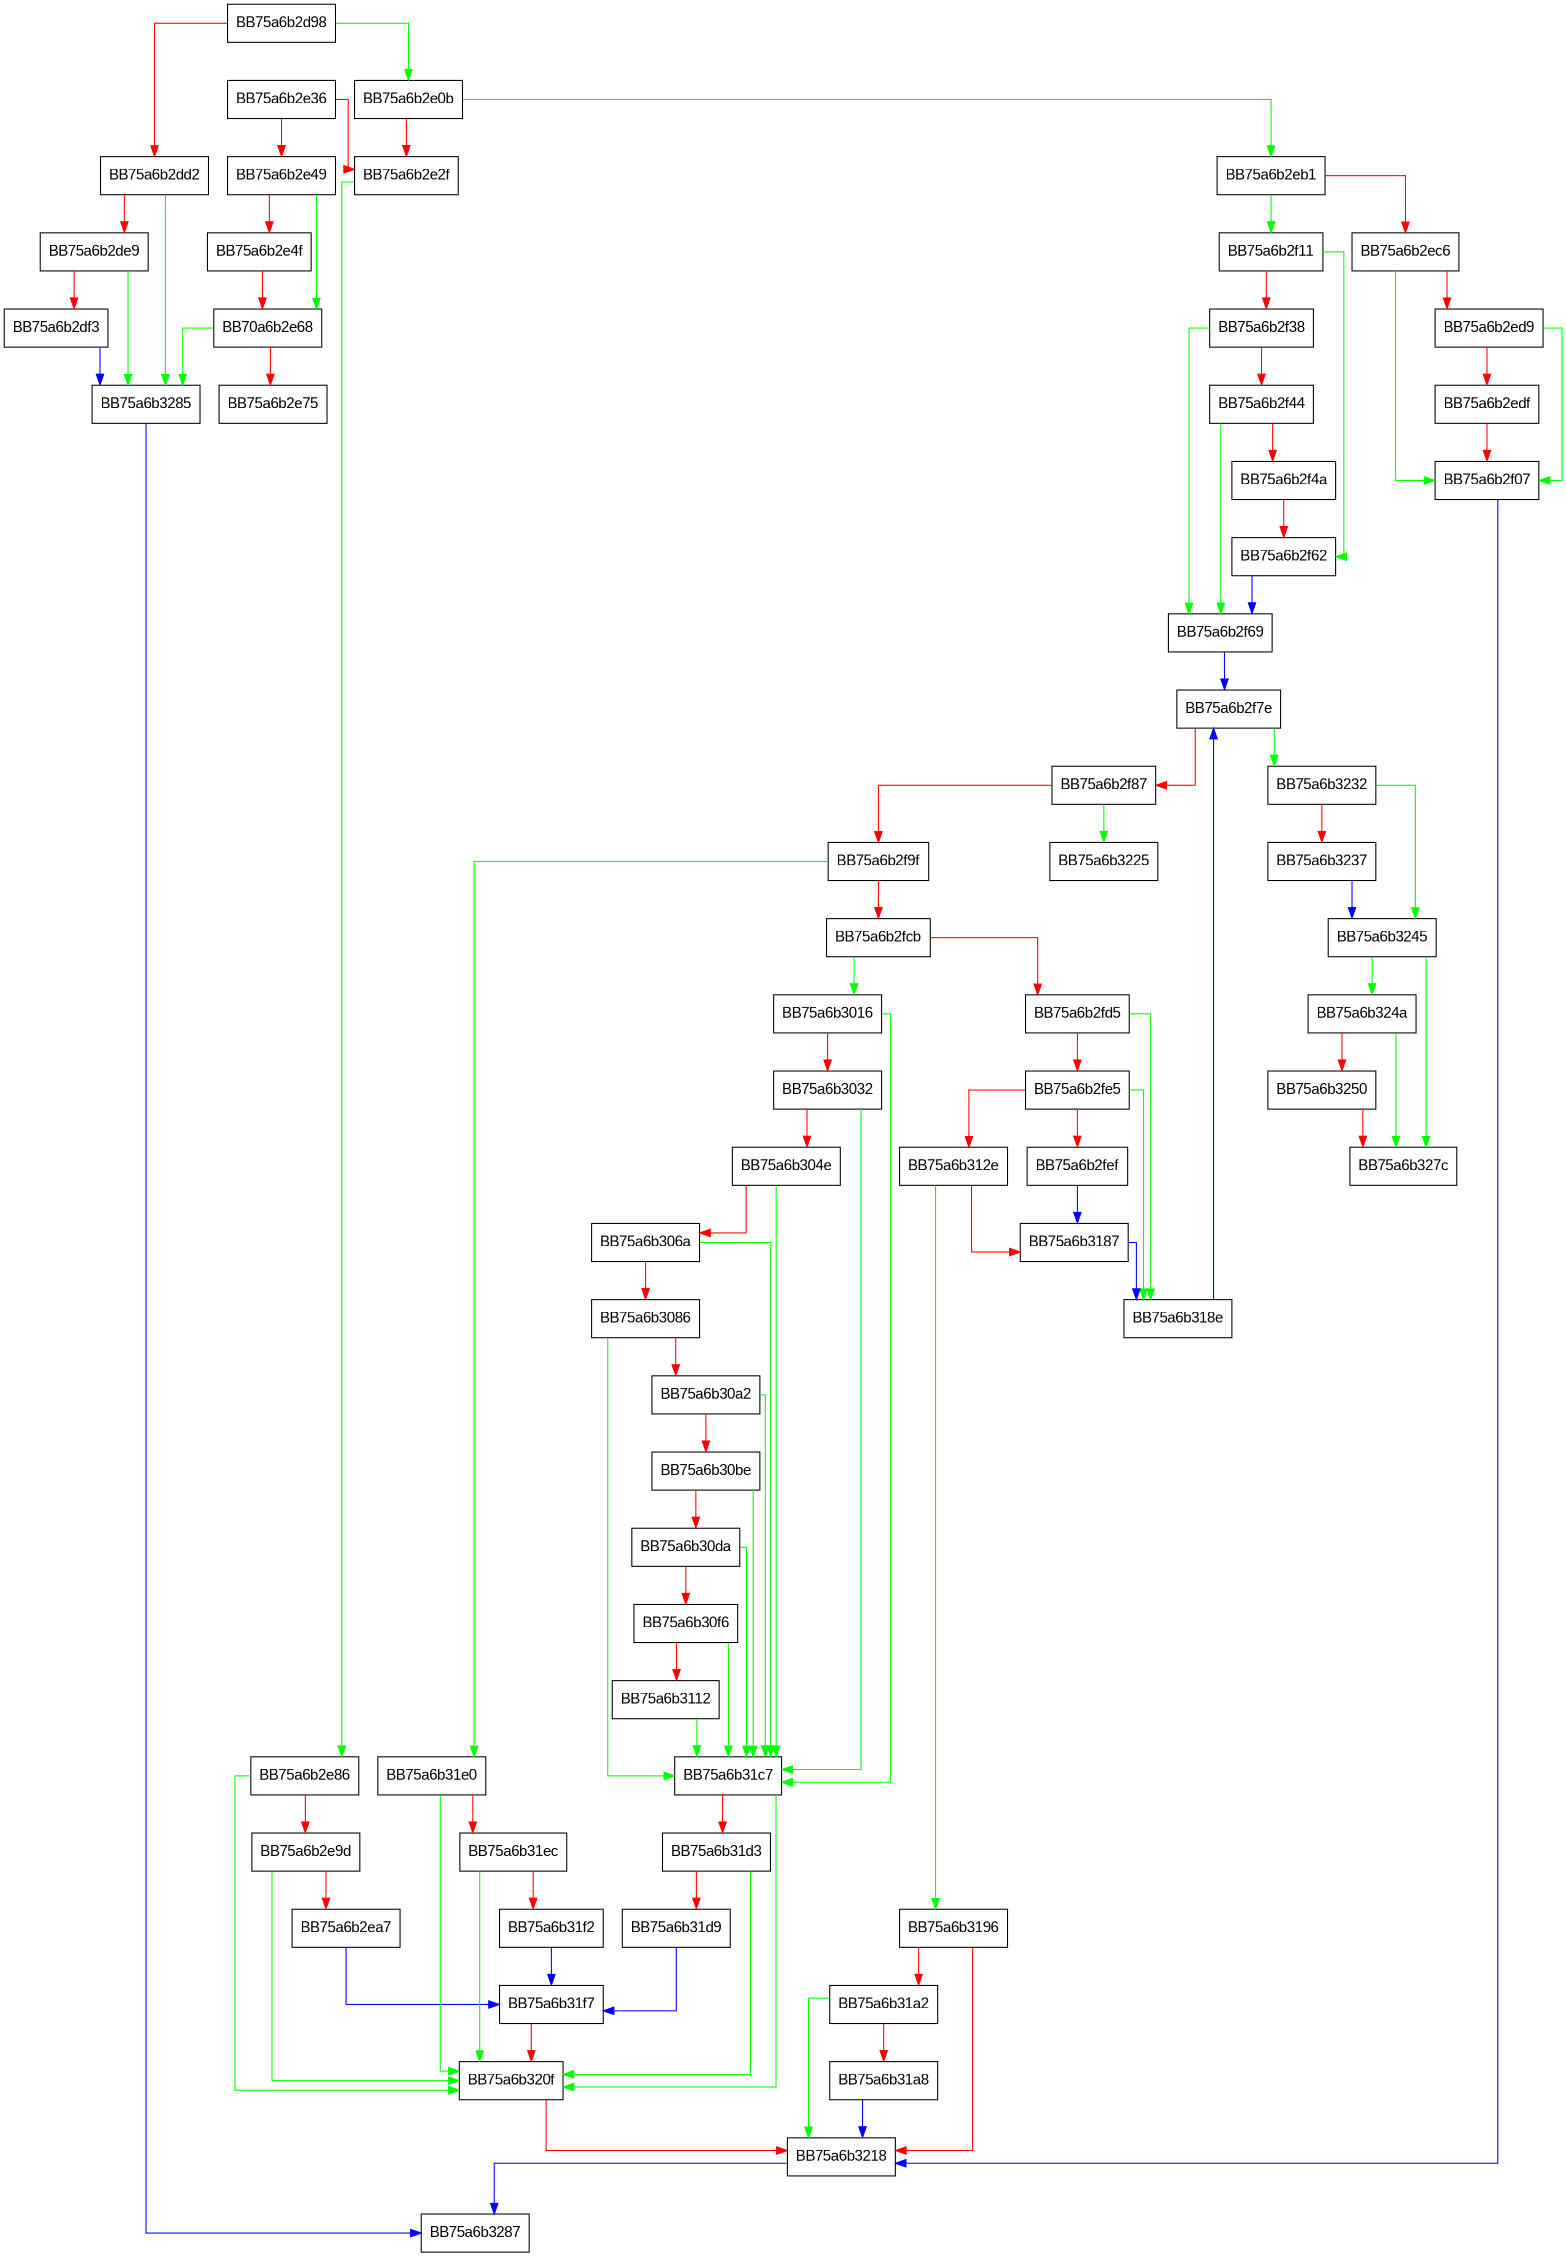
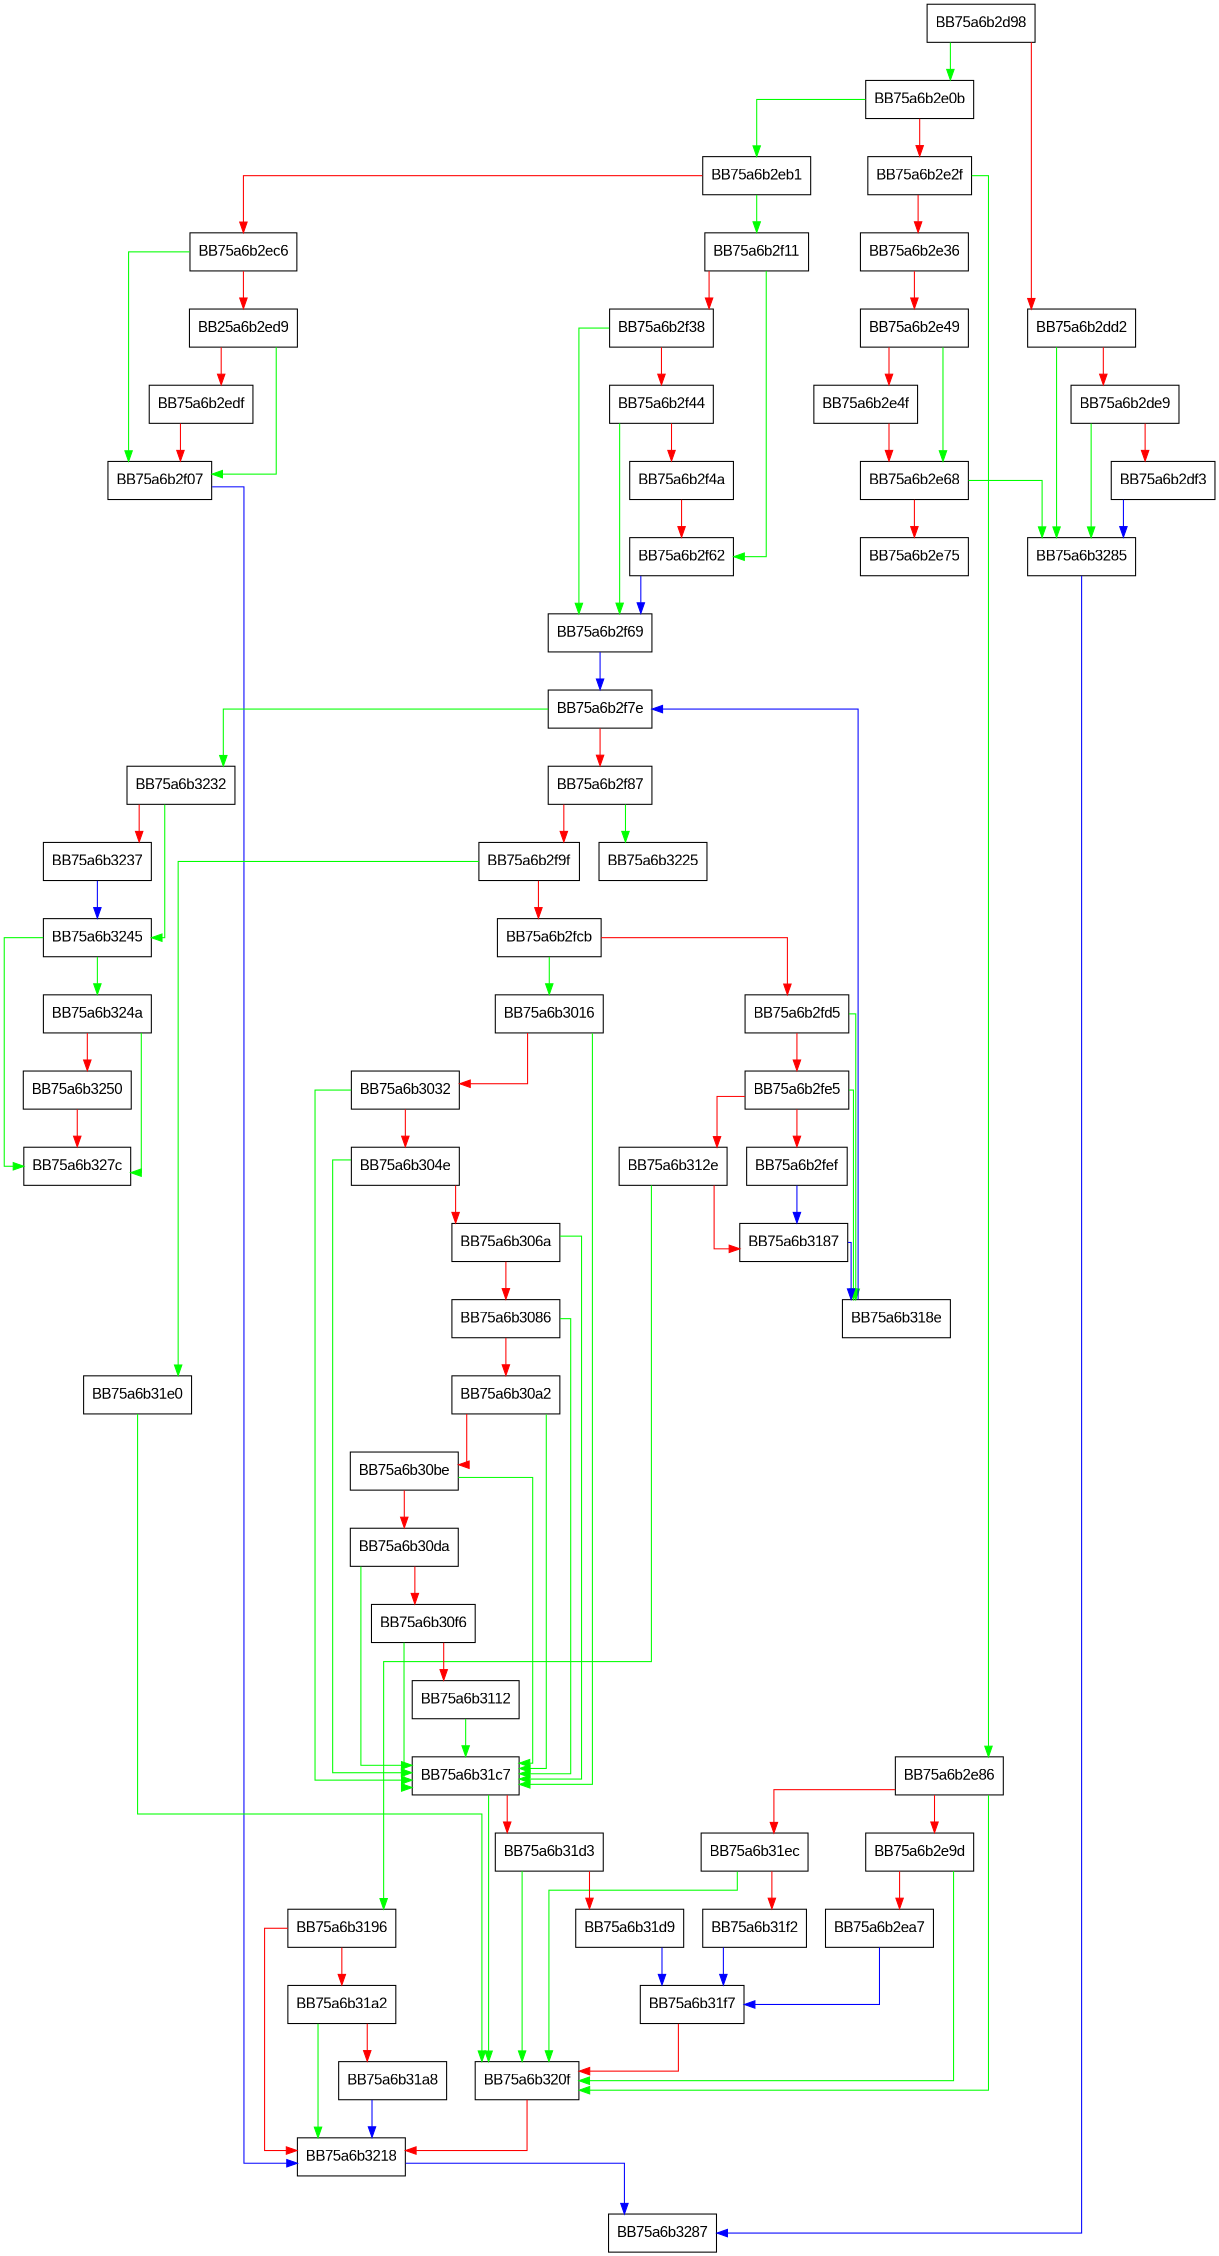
  digraph {
    fontname="Liberation Sans"
    splines=ortho
    node [fontname="Liberation Sans" shape=box]
    edge [color=red fontname="Liberation Sans"]
    BB75a6b2d98
    BB75a6b2e0b
    BB75a6b2dd2
    BB75a6b2eb1
    BB75a6b2e2f
    BB75a6b3285
    BB75a6b2de9
    BB75a6b2f11
    BB75a6b2ec6
    BB75a6b2e86
    BB75a6b2e36
    BB75a6b3287
    BB75a6b2df3
    BB75a6b2f62
    BB75a6b2f38
    BB75a6b2f07
-   BB75a6b2ed9
+   BB75a6b2ed9 [label=BB25a6b2ed9]
    BB75a6b320f
    BB75a6b2e9d
    BB75a6b2e49
    BB75a6b3218
    BB75a6b2ea7
-   BB75a6b2e68 [label=BB70a6b2e68]
+   BB75a6b2e68
    BB75a6b2e75
    BB75a6b2e4f
    BB75a6b31f7
    BB75a6b2f69
    BB75a6b2f44
    BB75a6b2edf
    BB75a6b2f7e
    BB75a6b2f4a
    BB75a6b3232
    BB75a6b2f87
    BB75a6b3245
    BB75a6b3237
    BB75a6b3225
    BB75a6b2f9f
    BB75a6b327c
    BB75a6b324a
    BB75a6b31e0
    BB75a6b2fcb
    BB75a6b31ec
    BB75a6b3016
    BB75a6b2fd5
    BB75a6b31f2
    BB75a6b31c7
    BB75a6b3032
    BB75a6b318e
    BB75a6b2fe5
    BB75a6b31d3
    BB75a6b304e
    BB75a6b2fef
    BB75a6b312e
    BB75a6b3187
    BB75a6b31d9
    BB75a6b306a
    BB75a6b3086
    BB75a6b30a2
    BB75a6b30be
    BB75a6b30da
    BB75a6b30f6
    BB75a6b3112
    BB75a6b3196
    BB75a6b31a2
    BB75a6b31a8
    BB75a6b3250
    BB75a6b2d98 -> BB75a6b2e0b [color=green]
    BB75a6b2d98 -> BB75a6b2dd2
    BB75a6b2e0b -> BB75a6b2eb1 [color=green]
    BB75a6b2e0b -> BB75a6b2e2f
    BB75a6b2dd2 -> BB75a6b3285 [color=green]
    BB75a6b2dd2 -> BB75a6b2de9
    BB75a6b2eb1 -> BB75a6b2f11 [color=green]
    BB75a6b2eb1 -> BB75a6b2ec6
    BB75a6b2e2f -> BB75a6b2e86 [color=green]
-   BB75a6b2e36 -> BB75a6b2e2f
+   BB75a6b2e2f -> BB75a6b2e36
    BB75a6b3285 -> BB75a6b3287 [color=blue]
    BB75a6b2de9 -> BB75a6b3285 [color=green]
    BB75a6b2de9 -> BB75a6b2df3
    BB75a6b2f11 -> BB75a6b2f62 [color=green]
    BB75a6b2f11 -> BB75a6b2f38
    BB75a6b2ec6 -> BB75a6b2f07 [color=green]
    BB75a6b2ec6 -> BB75a6b2ed9
    BB75a6b2e86 -> BB75a6b320f [color=green]
    BB75a6b2e86 -> BB75a6b2e9d
    BB75a6b2e36 -> BB75a6b2e49
    BB75a6b2df3 -> BB75a6b3285 [color=blue]
    BB75a6b2f62 -> BB75a6b2f69 [color=blue]
    BB75a6b2f38 -> BB75a6b2f69 [color=green]
    BB75a6b2f38 -> BB75a6b2f44
    BB75a6b2f07 -> BB75a6b3218 [color=blue]
    BB75a6b2ed9 -> BB75a6b2f07 [color=green]
    BB75a6b2ed9 -> BB75a6b2edf
    BB75a6b320f -> BB75a6b3218
    BB75a6b2e9d -> BB75a6b320f [color=green]
    BB75a6b2e9d -> BB75a6b2ea7
    BB75a6b2e49 -> BB75a6b2e68 [color=green]
    BB75a6b2e49 -> BB75a6b2e4f
    BB75a6b3218 -> BB75a6b3287 [color=blue]
    BB75a6b2ea7 -> BB75a6b31f7 [color=blue]
    BB75a6b2e68 -> BB75a6b3285 [color=green]
    BB75a6b2e68 -> BB75a6b2e75
    BB75a6b2e4f -> BB75a6b2e68
    BB75a6b31f7 -> BB75a6b320f
    BB75a6b2f69 -> BB75a6b2f7e [color=blue]
    BB75a6b2f44 -> BB75a6b2f69 [color=green]
    BB75a6b2f44 -> BB75a6b2f4a
    BB75a6b2edf -> BB75a6b2f07
    BB75a6b2f7e -> BB75a6b3232 [color=green]
    BB75a6b2f7e -> BB75a6b2f87
    BB75a6b2f4a -> BB75a6b2f62
    BB75a6b3232 -> BB75a6b3245 [color=green]
    BB75a6b3232 -> BB75a6b3237
    BB75a6b2f87 -> BB75a6b3225 [color=green]
    BB75a6b2f87 -> BB75a6b2f9f
    BB75a6b3245 -> BB75a6b327c [color=green]
    BB75a6b3245 -> BB75a6b324a [color=green]
    BB75a6b3237 -> BB75a6b3245 [color=blue]
    BB75a6b2f9f -> BB75a6b31e0 [color=green]
    BB75a6b2f9f -> BB75a6b2fcb
    BB75a6b324a -> BB75a6b327c [color=green]
    BB75a6b324a -> BB75a6b3250
    BB75a6b31e0 -> BB75a6b320f [color=green]
-   BB75a6b31e0 -> BB75a6b31ec
+   BB75a6b2e86 -> BB75a6b31ec
    BB75a6b2fcb -> BB75a6b3016 [color=green]
    BB75a6b2fcb -> BB75a6b2fd5
    BB75a6b31ec -> BB75a6b320f [color=green]
    BB75a6b31ec -> BB75a6b31f2
    BB75a6b3016 -> BB75a6b31c7 [color=green]
    BB75a6b3016 -> BB75a6b3032
    BB75a6b2fd5 -> BB75a6b318e [color=green]
    BB75a6b2fd5 -> BB75a6b2fe5
    BB75a6b31f2 -> BB75a6b31f7 [color=blue]
    BB75a6b31c7 -> BB75a6b320f [color=green]
    BB75a6b31c7 -> BB75a6b31d3
    BB75a6b3032 -> BB75a6b31c7 [color=green]
    BB75a6b3032 -> BB75a6b304e
    BB75a6b318e -> BB75a6b2f7e [color=blue]
    BB75a6b2fe5 -> BB75a6b318e [color=green]
    BB75a6b2fe5 -> BB75a6b2fef
    BB75a6b2fe5 -> BB75a6b312e
    BB75a6b31d3 -> BB75a6b320f [color=green]
    BB75a6b31d3 -> BB75a6b31d9
    BB75a6b304e -> BB75a6b31c7 [color=green]
    BB75a6b304e -> BB75a6b306a
    BB75a6b2fef -> BB75a6b3187 [color=blue]
    BB75a6b312e -> BB75a6b3187
    BB75a6b312e -> BB75a6b3196 [color=green]
    BB75a6b3187 -> BB75a6b318e [color=blue]
    BB75a6b31d9 -> BB75a6b31f7 [color=blue]
    BB75a6b306a -> BB75a6b31c7 [color=green]
    BB75a6b306a -> BB75a6b3086
    BB75a6b3086 -> BB75a6b31c7 [color=green]
    BB75a6b3086 -> BB75a6b30a2
    BB75a6b30a2 -> BB75a6b31c7 [color=green]
    BB75a6b30a2 -> BB75a6b30be
    BB75a6b30be -> BB75a6b31c7 [color=green]
    BB75a6b30be -> BB75a6b30da
    BB75a6b30da -> BB75a6b31c7 [color=green]
    BB75a6b30da -> BB75a6b30f6
    BB75a6b30f6 -> BB75a6b31c7 [color=green]
    BB75a6b30f6 -> BB75a6b3112
    BB75a6b3112 -> BB75a6b31c7 [color=green]
    BB75a6b3196 -> BB75a6b3218
    BB75a6b3196 -> BB75a6b31a2
    BB75a6b31a2 -> BB75a6b3218 [color=green]
    BB75a6b31a2 -> BB75a6b31a8
    BB75a6b31a8 -> BB75a6b3218 [color=blue]
    BB75a6b3250 -> BB75a6b327c
  }
